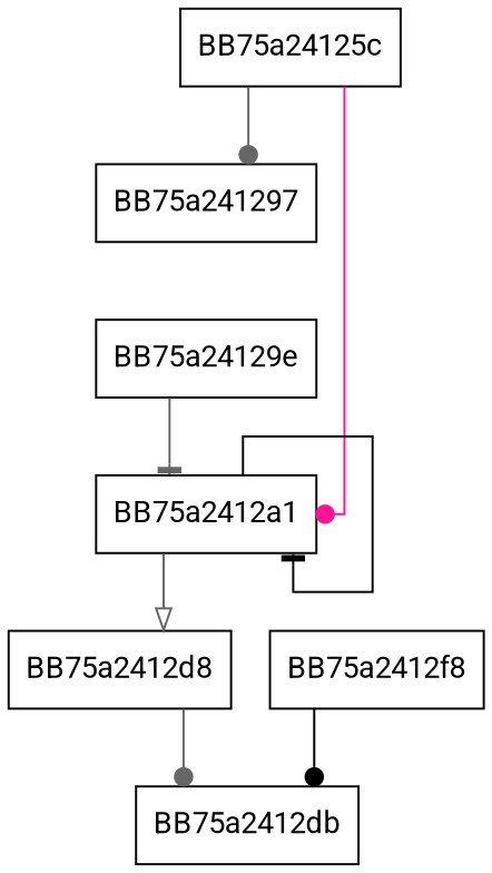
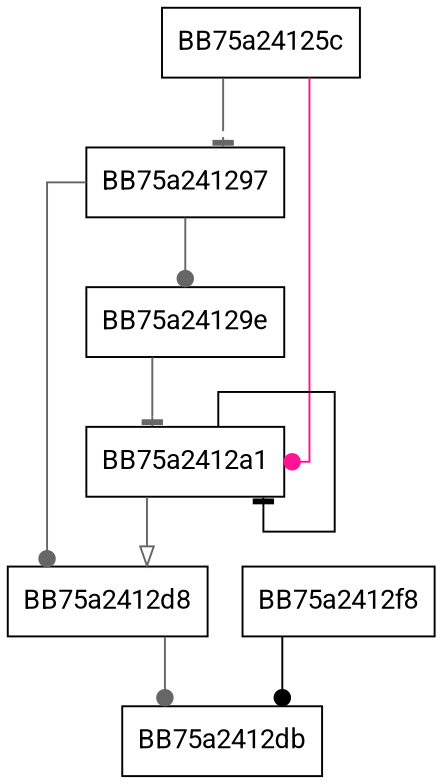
  digraph {
    fontname=Roboto
    splines=ortho
    node [fontname=Roboto shape=box]
    edge [arrowhead=dot color=gray40 fontname=Roboto]
    BB75a24125c
    BB75a241297
    BB75a2412a1
    BB75a2412f8
    BB75a2412db
    BB75a2412d8
    BB75a24129e
-   BB75a24125c -> BB75a241297
+   BB75a24125c -> BB75a241297 [arrowhead=tee]
    BB75a24125c -> BB75a2412a1 [color=deeppink]
+   BB75a241297 -> BB75a2412d8
+   BB75a241297 -> BB75a24129e
    BB75a2412a1 -> BB75a2412a1 [arrowhead=tee color=black]
    BB75a2412a1 -> BB75a2412d8 [arrowhead=onormal]
    BB75a2412f8 -> BB75a2412db [color=black]
    BB75a2412d8 -> BB75a2412db
    BB75a24129e -> BB75a2412a1 [arrowhead=tee]
  }
